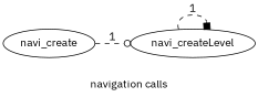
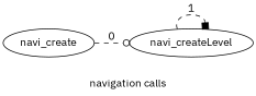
  digraph {
    label="navigation calls"
    rankdir=LR
    fontname="IBM Plex Sans"
    node [fontname="IBM Plex Sans"]
    edge [color=black style=dashed fontname="IBM Plex Sans"]
    navi_create
    navi_createLevel
-   navi_create -> navi_createLevel [label=1 arrowhead=odot]
+   navi_create -> navi_createLevel [label=0 arrowhead=odot]
    navi_createLevel -> navi_createLevel [label=1 arrowhead=box]
  }
